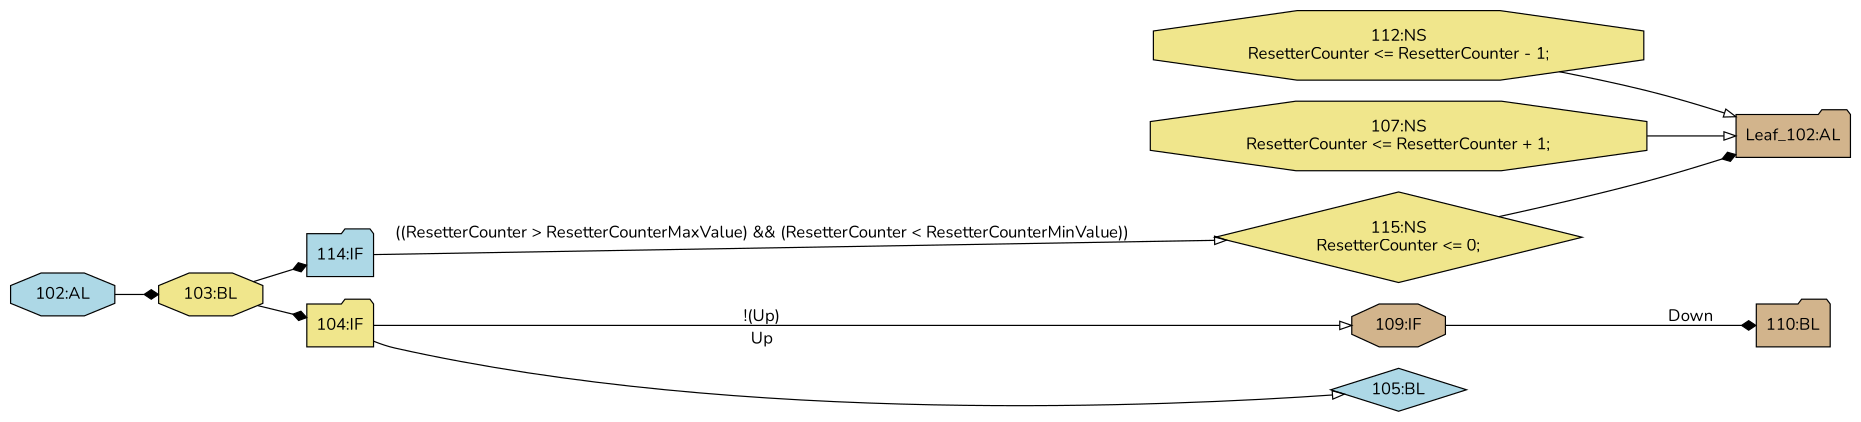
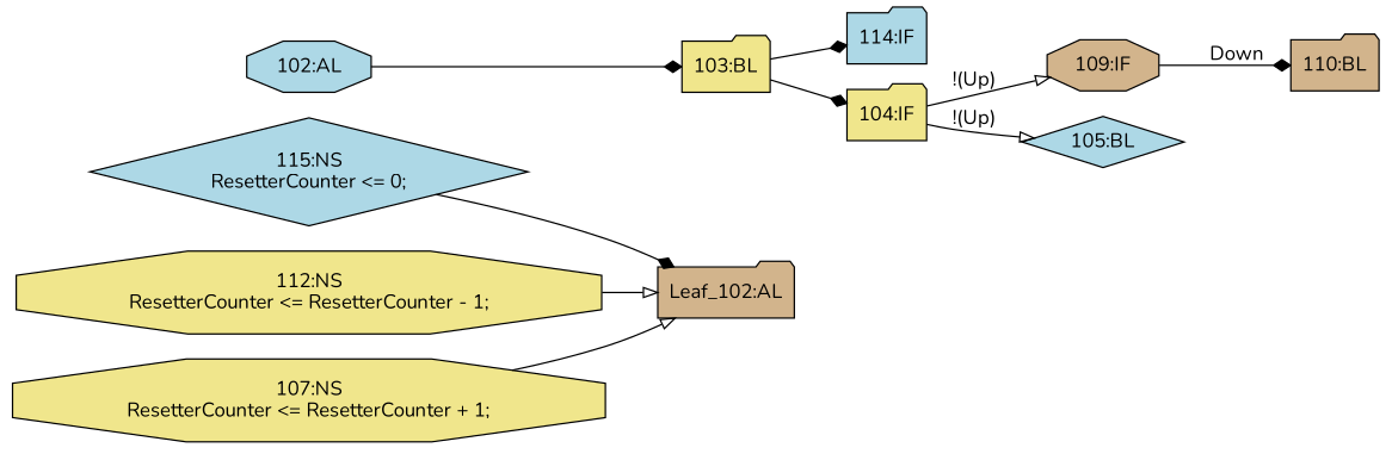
  strict digraph {
    fontname=Nunito
    rankdir=LR
    node [fillcolor=khaki fontname=Nunito shape=octagon statements="[]" style=filled typ=NonblockingSubstitution]
    edge [arrowhead=diamond cond="[]" fontname=Nunito lineno=None]
-   n1 [ast="<pyverilog.vparser.ast.NonblockingSubstitution object at 0x7f12a5f327d0>" label="115:NS\nResetterCounter <= 0;" shape=diamond statements="[<pyverilog.vparser.ast.NonblockingSubstitution object at 0x7f12a5f327d0>]"]
+   n1 [ast="<pyverilog.vparser.ast.NonblockingSubstitution object at 0x7f12a5f327d0>" fillcolor=lightblue label="115:NS\nResetterCounter <= 0;" shape=diamond statements="[<pyverilog.vparser.ast.NonblockingSubstitution object at 0x7f12a5f327d0>]"]
    n2 [def_var="['ResetterCounter']" fillcolor=tan label="Leaf_102:AL" shape=folder statements="" typ=""]
    n3 [ast="<pyverilog.vparser.ast.NonblockingSubstitution object at 0x7f12a5f32690>" label="112:NS\nResetterCounter <= ResetterCounter - 1;" statements="[<pyverilog.vparser.ast.NonblockingSubstitution object at 0x7f12a5f32690>]"]
    n4 [ast="<pyverilog.vparser.ast.IfStatement object at 0x7f12a5f29150>" fillcolor=tan label="109:IF" typ=IfStatement]
    n5 [ast="<pyverilog.vparser.ast.Block object at 0x7f12a5f29fd0>" fillcolor=tan label="110:BL" shape=folder typ=Block]
    n6 [ast="<pyverilog.vparser.ast.IfStatement object at 0x7f12a5f29190>" fillcolor=lightblue label="114:IF" shape=folder typ=IfStatement]
    n7 [ast="<pyverilog.vparser.ast.NonblockingSubstitution object at 0x7f12a5f29f10>" label="107:NS\nResetterCounter <= ResetterCounter + 1;" statements="[<pyverilog.vparser.ast.NonblockingSubstitution object at 0x7f12a5f29f10>]"]
    n8 [ast="<pyverilog.vparser.ast.Always object at 0x7f12a5f29810>" clk_sens=True fillcolor=lightblue label="102:AL" sens="['MainClock']" typ=Always use_var="['ResetterCounterMaxValue', 'ResetterCounter', 'ResetterCounterMinValue', 'Down', 'Up']"]
-   n9 [ast="<pyverilog.vparser.ast.Block object at 0x7f12a5f29050>" label="103:BL" typ=Block]
+   n9 [ast="<pyverilog.vparser.ast.Block object at 0x7f12a5f29050>" label="103:BL" shape=folder typ=Block]
    n10 [ast="<pyverilog.vparser.ast.IfStatement object at 0x7f12a5f29d50>" label="104:IF" shape=folder typ=IfStatement]
    n11 [ast="<pyverilog.vparser.ast.Block object at 0x7f12a5f29910>" fillcolor=lightblue label="105:BL" shape=diamond typ=Block]
    n1 -> n2
    n3 -> n2 [arrowhead=onormal]
    n4 -> n5 [cond="['Down']" label=Down lineno=109]
-   n6 -> n1 [arrowhead=onormal cond="['ResetterCounter', 'ResetterCounterMaxValue', 'ResetterCounter', 'ResetterCounterMinValue']" label="((ResetterCounter > ResetterCounterMaxValue) && (ResetterCounter < ResetterCounterMinValue))" lineno=114]
    n7 -> n2 [arrowhead=onormal]
    n8 -> n9
    n9 -> n6
    n9 -> n10
    n10 -> n4 [arrowhead=onormal cond="['Up']" label="!(Up)" lineno=104]
-   n10 -> n11 [arrowhead=onormal cond="['Up']" label=Up lineno=104]
+   n10 -> n11 [arrowhead=onormal cond="['Up']" label="!(Up)" lineno=104]
  }
